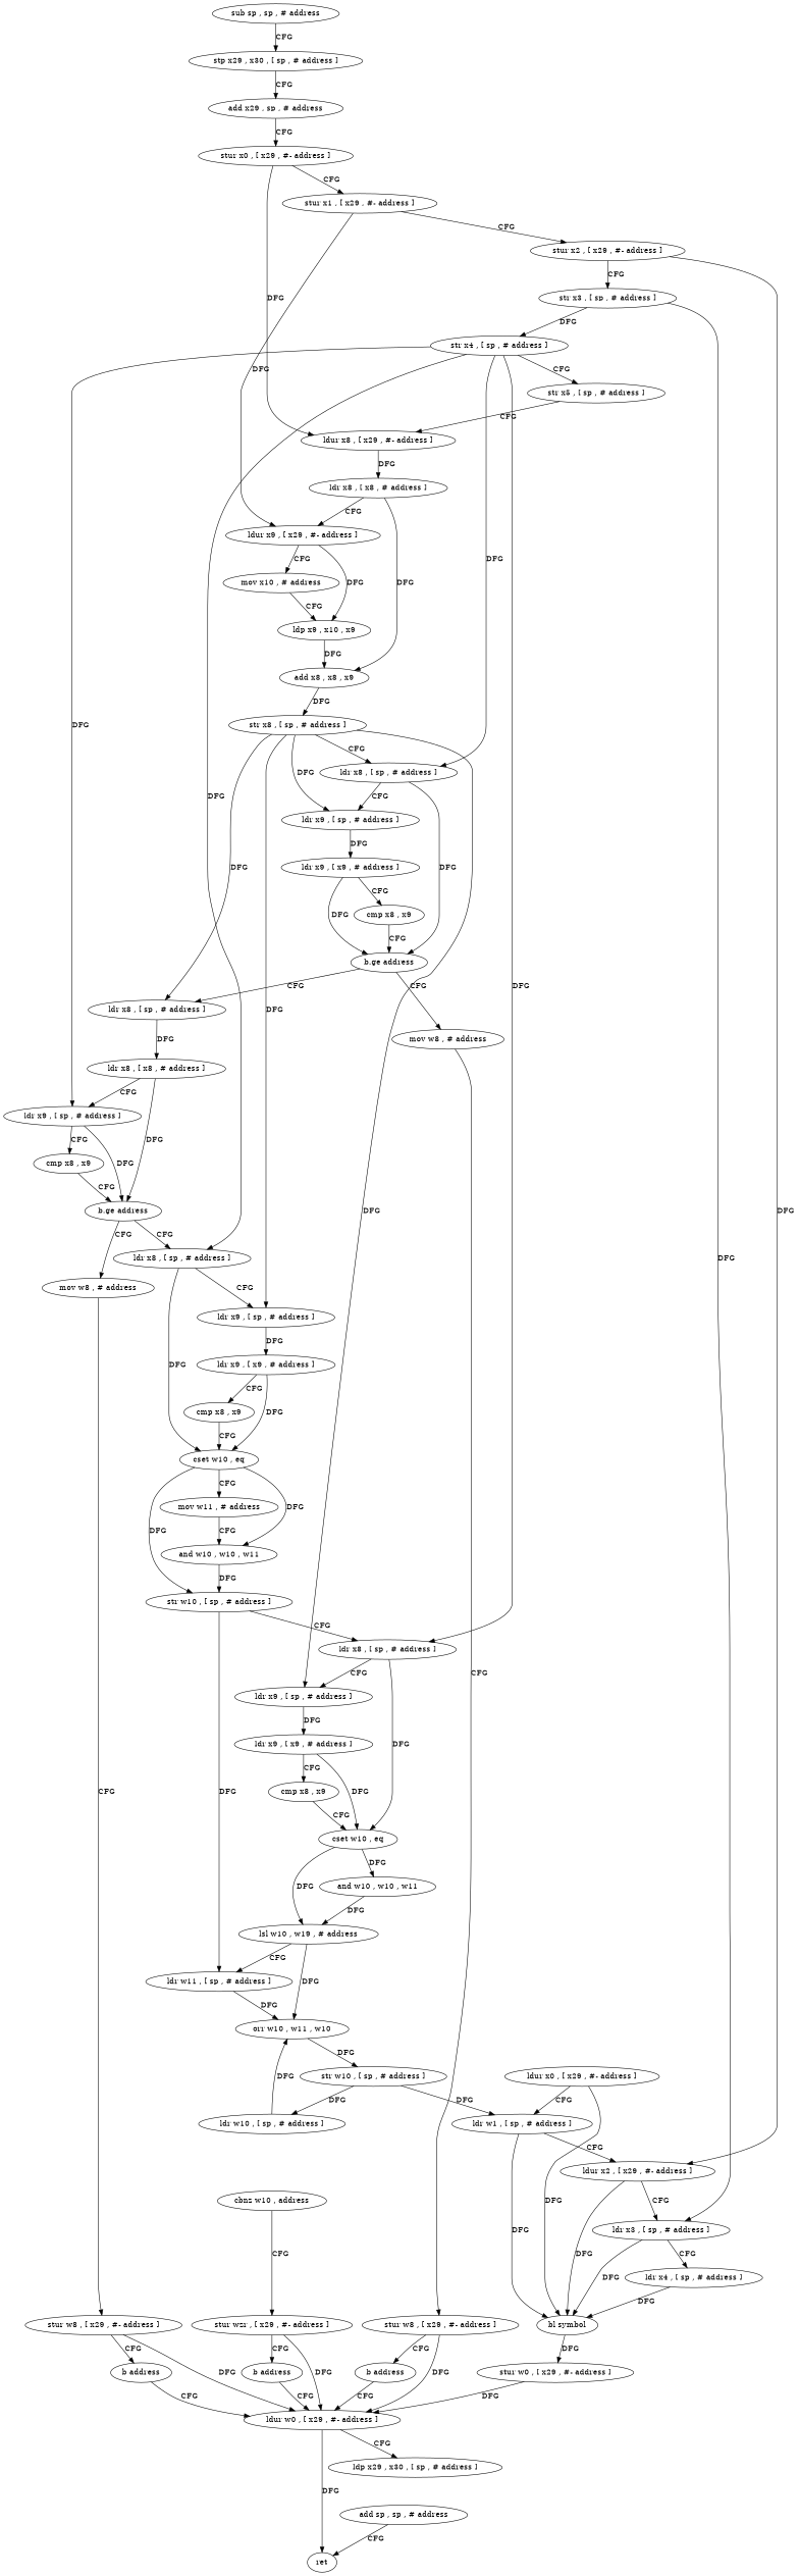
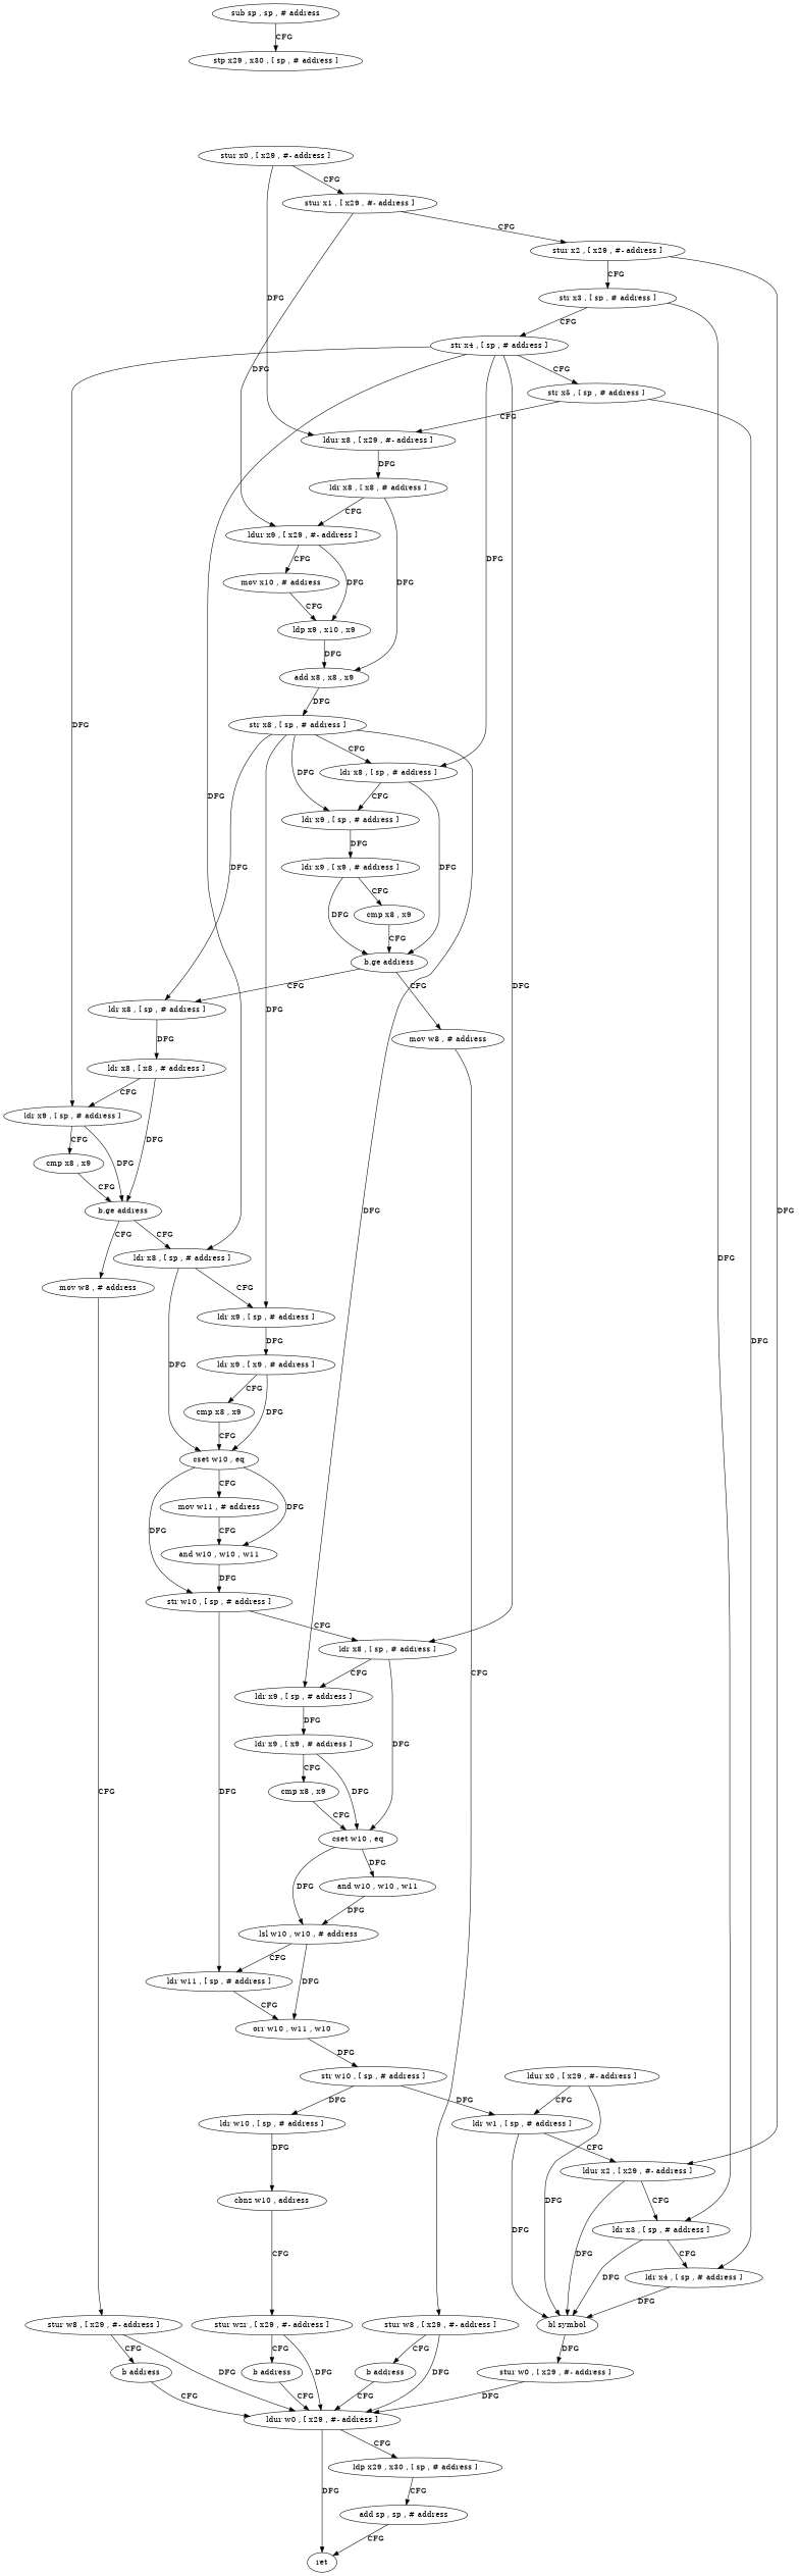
  digraph {
    n1 [label="sub sp , sp , # address"]
    n2 [label="stp x29 , x30 , [ sp , # address ]"]
-   n3 [label="add x29 , sp , # address"]
    n4 [label="stur x0 , [ x29 , #- address ]"]
    n5 [label="stur x1 , [ x29 , #- address ]"]
    n6 [label="ldur x8 , [ x29 , #- address ]"]
    n7 [label="stur x2 , [ x29 , #- address ]"]
    n8 [label="ldur x9 , [ x29 , #- address ]"]
    n9 [label="ldr x8 , [ x8 , # address ]"]
    n10 [label="ldur x0 , [ x29 , #- address ]"]
    n11 [label="ldr w1 , [ sp , # address ]"]
    n12 [label="bl symbol"]
    n13 [label="str x3 , [ sp , # address ]"]
    n14 [label="ldur x2 , [ x29 , #- address ]"]
    n15 [label="mov x10 , # address"]
    n16 [label="ldp x9 , x10 , x9"]
    n17 [label="str x4 , [ sp , # address ]"]
    n18 [label="ldr x3 , [ sp , # address ]"]
    n19 [label="str x5 , [ sp , # address ]"]
    n20 [label="ldr x8 , [ sp , # address ]"]
    n21 [label="ldr x9 , [ sp , # address ]"]
    n22 [label="ldr x8 , [ sp , # address ]"]
    n23 [label="ldr x8 , [ sp , # address ]"]
    n24 [label="ldr x4 , [ sp , # address ]"]
    n25 [label="ldr x9 , [ sp , # address ]"]
    n26 [label="b.ge address"]
    n27 [label="b.ge address"]
    n28 [label="cmp x8 , x9"]
    n29 [label="ldr x9 , [ sp , # address ]"]
    n30 [label="cset w10 , eq"]
    n31 [label="ldr x9 , [ sp , # address ]"]
    n32 [label="cset w10 , eq"]
    n33 [label="add x8 , x8 , x9"]
    n34 [label="str x8 , [ sp , # address ]"]
    n35 [label="ldr x8 , [ sp , # address ]"]
    n36 [label="ldr x9 , [ x9 , # address ]"]
    n37 [label="ldr x8 , [ x8 , # address ]"]
    n38 [label="ldr x9 , [ x9 , # address ]"]
    n39 [label="ldr x9 , [ x9 , # address ]"]
    n40 [label="mov w8 , # address"]
    n41 [label="cmp x8 , x9"]
    n42 [label="stur w8 , [ x29 , #- address ]"]
    n43 [label="b address"]
    n44 [label="ldur w0 , [ x29 , #- address ]"]
    n45 [label="mov w8 , # address"]
    n46 [label="stur w8 , [ x29 , #- address ]"]
    n47 [label="mov w11 , # address"]
    n48 [label="and w10 , w10 , w11"]
    n49 [label="str w10 , [ sp , # address ]"]
    n50 [label="b address"]
    n51 [label="ldp x29 , x30 , [ sp , # address ]"]
    n52 [label=ret]
    n53 [label="add sp , sp , # address"]
    n54 [label="cmp x8 , x9"]
    n55 [label="ldr w11 , [ sp , # address ]"]
    n56 [label="orr w10 , w11 , w10"]
    n57 [label="and w10 , w10 , w11"]
-   n58 [label="lsl w10 , w19 , # address"]
+   n58 [label="lsl w10 , w10 , # address"]
    n59 [label="cmp x8 , x9"]
    n60 [label="str w10 , [ sp , # address ]"]
    n61 [label="ldr w10 , [ sp , # address ]"]
    n62 [label="cbnz w10 , address"]
    n63 [label="stur wzr , [ x29 , #- address ]"]
    n64 [label="b address"]
    n65 [label="stur w0 , [ x29 , #- address ]"]
    n1 -> n2 [label=CFG]
-   n2 -> n3 [label=CFG]
-   n3 -> n4 [label=CFG]
    n4 -> n5 [label=CFG]
    n4 -> n6 [label=DFG]
    n5 -> n7 [label=CFG]
    n5 -> n8 [label=DFG]
    n6 -> n9 [label=DFG]
    n7 -> n13 [label=CFG]
    n7 -> n14 [label=DFG]
    n8 -> n15 [label=CFG]
    n8 -> n16 [label=DFG]
    n9 -> n8 [label=CFG]
    n9 -> n33 [label=DFG]
    n10 -> n11 [label=CFG]
    n10 -> n12 [label=DFG]
    n11 -> n12 [label=DFG]
    n11 -> n14 [label=CFG]
    n12 -> n65 [label=DFG]
-   n13 -> n17 [label=DFG]
+   n13 -> n17 [label=CFG]
    n13 -> n18 [label=DFG]
    n14 -> n12 [label=DFG]
    n14 -> n18 [label=CFG]
    n15 -> n16 [label=CFG]
    n16 -> n33 [label=DFG]
    n17 -> n19 [label=CFG]
    n17 -> n20 [label=DFG]
    n17 -> n21 [label=DFG]
    n17 -> n22 [label=DFG]
    n17 -> n23 [label=DFG]
    n18 -> n12 [label=DFG]
    n18 -> n24 [label=CFG]
    n19 -> n6 [label=CFG]
+   n19 -> n24 [label=DFG]
    n20 -> n25 [label=CFG]
    n20 -> n26 [label=DFG]
    n21 -> n27 [label=DFG]
    n21 -> n28 [label=CFG]
    n22 -> n29 [label=CFG]
    n22 -> n30 [label=DFG]
    n23 -> n31 [label=CFG]
    n23 -> n32 [label=DFG]
    n24 -> n12 [label=DFG]
    n25 -> n36 [label=DFG]
    n26 -> n35 [label=CFG]
    n26 -> n40 [label=CFG]
    n27 -> n22 [label=CFG]
    n27 -> n45 [label=CFG]
    n28 -> n27 [label=CFG]
    n29 -> n38 [label=DFG]
    n30 -> n47 [label=CFG]
    n30 -> n48 [label=DFG]
    n30 -> n49 [label=DFG]
    n31 -> n39 [label=DFG]
    n32 -> n57 [label=DFG]
    n32 -> n58 [label=DFG]
    n33 -> n34 [label=DFG]
    n34 -> n20 [label=CFG]
    n34 -> n25 [label=DFG]
    n34 -> n29 [label=DFG]
    n34 -> n31 [label=DFG]
    n34 -> n35 [label=DFG]
    n35 -> n37 [label=DFG]
    n36 -> n26 [label=DFG]
    n36 -> n41 [label=CFG]
    n37 -> n21 [label=CFG]
    n37 -> n27 [label=DFG]
    n38 -> n30 [label=DFG]
    n38 -> n54 [label=CFG]
    n39 -> n32 [label=DFG]
    n39 -> n59 [label=CFG]
    n40 -> n42 [label=CFG]
    n41 -> n26 [label=CFG]
    n42 -> n43 [label=CFG]
    n42 -> n44 [label=DFG]
    n43 -> n44 [label=CFG]
    n44 -> n51 [label=CFG]
    n44 -> n52 [label=DFG]
    n45 -> n46 [label=CFG]
    n46 -> n44 [label=DFG]
    n46 -> n50 [label=CFG]
    n47 -> n48 [label=CFG]
    n48 -> n49 [label=DFG]
    n49 -> n23 [label=CFG]
    n49 -> n55 [label=DFG]
    n50 -> n44 [label=CFG]
+   n51 -> n53 [label=CFG]
    n53 -> n52 [label=CFG]
    n54 -> n30 [label=CFG]
-   n55 -> n56 [label=DFG]
+   n55 -> n56 [label=CFG]
    n56 -> n60 [label=DFG]
    n57 -> n58 [label=DFG]
    n58 -> n55 [label=CFG]
    n58 -> n56 [label=DFG]
    n59 -> n32 [label=CFG]
    n60 -> n11 [label=DFG]
    n60 -> n61 [label=DFG]
-   n61 -> n56 [label=DFG]
+   n61 -> n62 [label=DFG]
    n62 -> n63 [label=CFG]
    n63 -> n44 [label=DFG]
    n63 -> n64 [label=CFG]
    n64 -> n44 [label=CFG]
    n65 -> n44 [label=DFG]
  }
